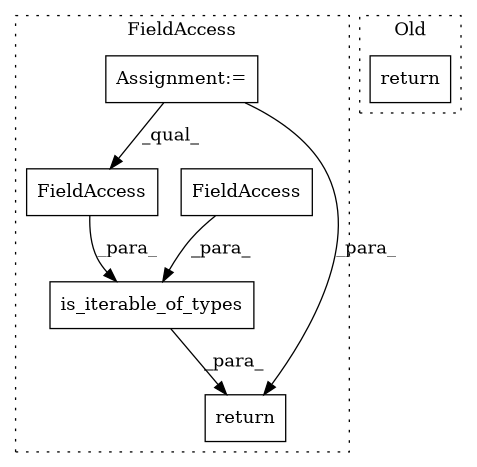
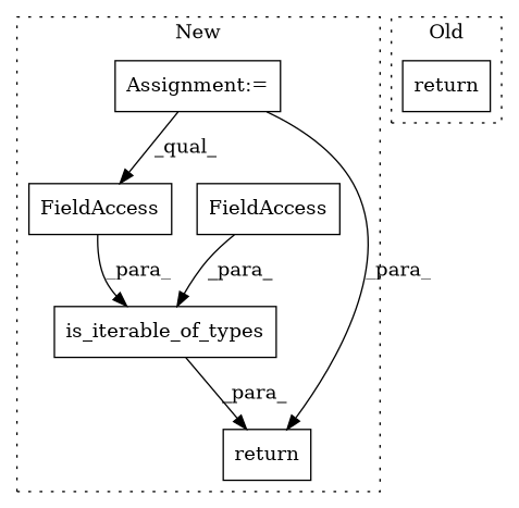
  digraph {
    node [a=22 l=7 shape=box]
    n1 [a=32 l="21,1" label=is_iterable_of_types s="946,981"]
    n2 [l=12 label=FieldAccess s=969]
    n3 [l=1 label=FieldAccess s=967]
    n4 [a=7 label="Assignment:=" s=926]
    n5 [a=41 label=return s=939]
    n6 [a=41 label=return s=770]
    subgraph cluster_1 {
-     label=FieldAccess
+     label=New
      style=dotted
      n1
      n2
      n3
      n4
      n5
    }
    subgraph cluster_2 {
      label=Old
      style=dotted
      n6
    }
    n1 -> n5 [label=_para_]
    n2 -> n1 [label=_para_]
    n3 -> n1 [label=_para_]
    n4 -> n2 [label=_qual_]
    n4 -> n5 [label=_para_]
  }
